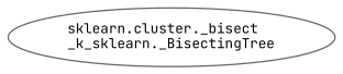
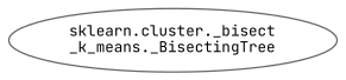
  digraph {
    rankdir=LR
    fontname="JetBrains Mono"
-   n1 [color=grey40 fillcolor=white fontname="JetBrains Mono" fontsize=10 height=0.2 label="sklearn.cluster._bisect\l_k_sklearn._BisectingTree" shape=ellipse style=filled width=0.4]
+   n1 [color=grey40 fillcolor=white fontname="JetBrains Mono" fontsize=10 height=0.2 label="sklearn.cluster._bisect\l_k_means._BisectingTree" shape=ellipse style=filled width=0.4]
  }
